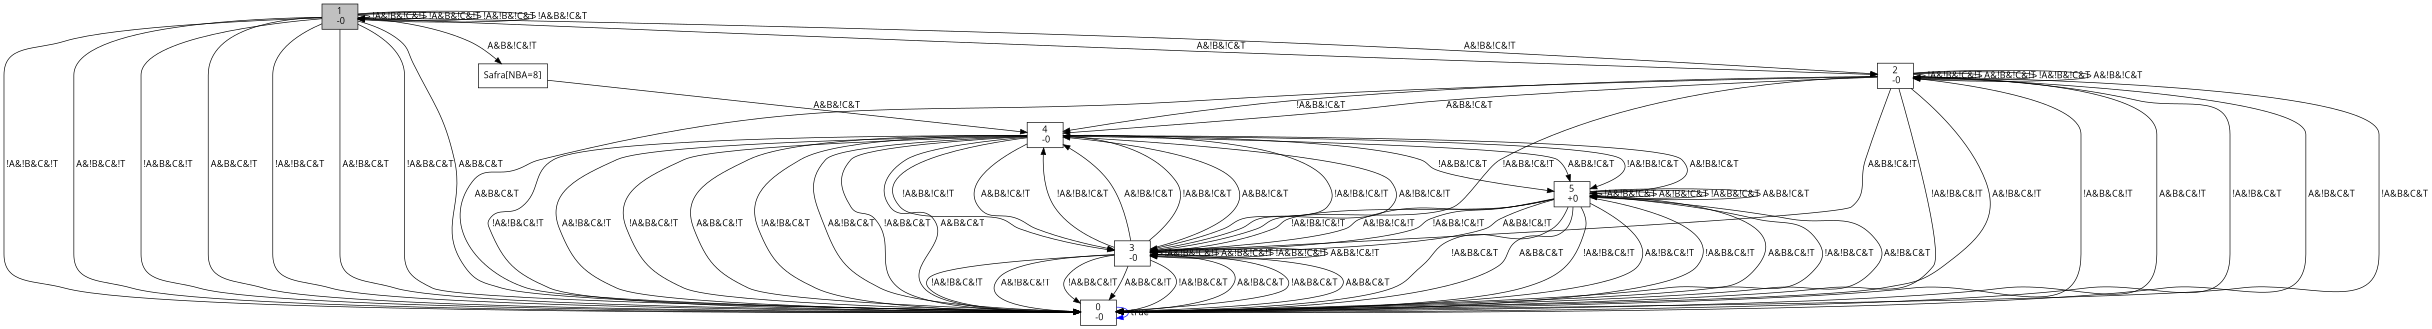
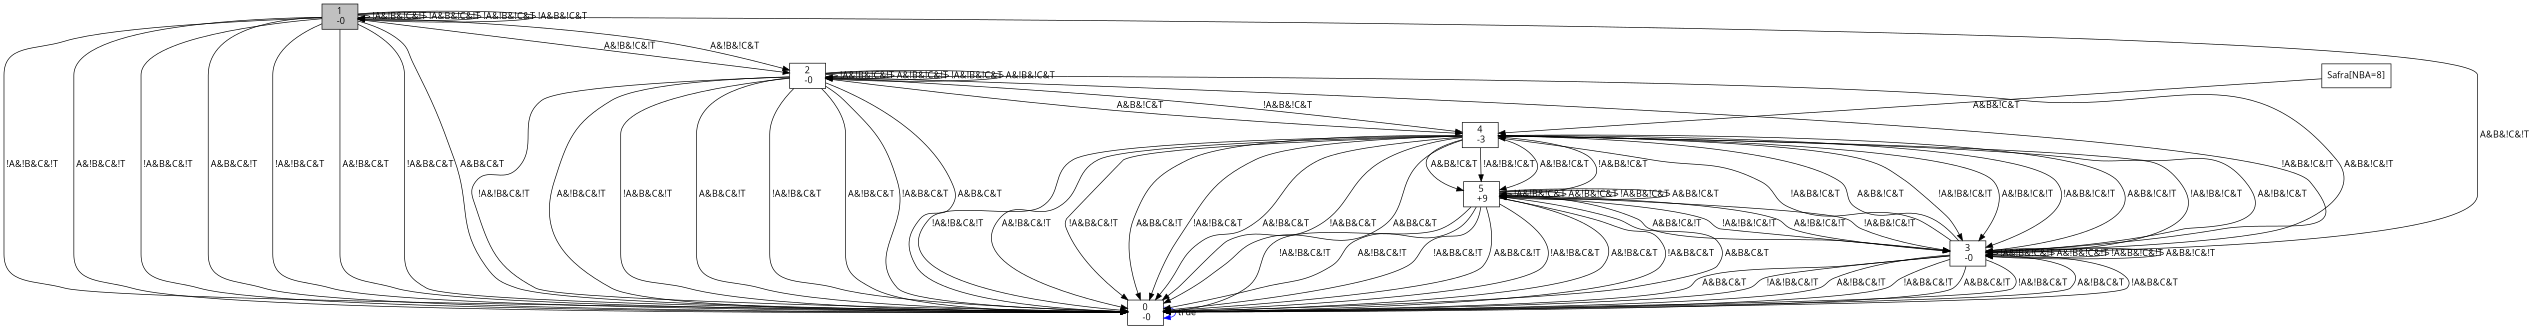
  digraph {
    fontname="Open Sans"
    node [fontname="Open Sans" shape=box]
    edge [constraints=false fontname="Open Sans"]
    n1 [label="Safra[NBA=8]"]
-   n2 [label="4\n -0"]
+   n2 [label="4\n -3"]
    n3 [label="0\n -0"]
    n4 [color=black fillcolor=grey label="1\n -0" style=filled]
    n5 [label="2\n -0"]
    n6 [label="3\n -0"]
-   n7 [label="5\n +0"]
+   n7 [label="5\n +9"]
    n1 -> n2 [label=" A&B&!C&T"]
    n2 -> n3 [label=" !A&!B&C&!T"]
    n2 -> n3 [label=" A&!B&C&!T"]
    n2 -> n3 [label=" !A&B&C&!T"]
    n2 -> n3 [label=" A&B&C&!T"]
    n2 -> n3 [label=" !A&!B&C&T"]
    n2 -> n3 [label=" A&!B&C&T"]
    n2 -> n3 [label=" !A&B&C&T"]
    n2 -> n3 [label=" A&B&C&T"]
    n2 -> n6 [label=" !A&!B&!C&!T"]
    n2 -> n6 [label=" A&!B&!C&!T"]
    n2 -> n6 [label=" !A&B&!C&!T"]
    n2 -> n6 [label=" A&B&!C&!T"]
    n2 -> n7 [label=" !A&!B&!C&T"]
    n2 -> n7 [label=" A&!B&!C&T"]
    n2 -> n7 [label=" !A&B&!C&T"]
    n2 -> n7 [label=" A&B&!C&T"]
    n3 -> n3 [color=blue label=" true"]
    n4 -> n3 [label=" !A&!B&C&!T"]
    n4 -> n3 [label=" A&!B&C&!T"]
    n4 -> n3 [label=" !A&B&C&!T"]
    n4 -> n3 [label=" A&B&C&!T"]
    n4 -> n3 [label=" !A&!B&C&T"]
    n4 -> n3 [label=" A&!B&C&T"]
    n4 -> n3 [label=" !A&B&C&T"]
    n4 -> n3 [label=" A&B&C&T"]
    n4 -> n4 [label=" !A&!B&!C&!T"]
    n4 -> n4 [label=" !A&B&!C&!T"]
    n4 -> n4 [label=" !A&!B&!C&T"]
    n4 -> n4 [label=" !A&B&!C&T"]
    n4 -> n5 [label=" A&!B&!C&!T"]
    n4 -> n5 [label=" A&!B&!C&T"]
-   n4 -> n1 [label=" A&B&!C&!T"]
+   n4 -> n6 [label=" A&B&!C&!T"]
    n5 -> n2 [label=" !A&B&!C&T"]
    n5 -> n2 [label=" A&B&!C&T"]
    n5 -> n3 [label=" !A&!B&C&!T"]
    n5 -> n3 [label=" A&!B&C&!T"]
    n5 -> n3 [label=" !A&B&C&!T"]
    n5 -> n3 [label=" A&B&C&!T"]
    n5 -> n3 [label=" !A&!B&C&T"]
    n5 -> n3 [label=" A&!B&C&T"]
    n5 -> n3 [label=" !A&B&C&T"]
    n5 -> n3 [label=" A&B&C&T"]
    n5 -> n5 [label=" !A&!B&!C&!T"]
    n5 -> n5 [label=" A&!B&!C&!T"]
    n5 -> n5 [label=" !A&!B&!C&T"]
    n5 -> n5 [label=" A&!B&!C&T"]
    n5 -> n6 [label=" !A&B&!C&!T"]
    n5 -> n6 [label=" A&B&!C&!T"]
    n6 -> n2 [label=" !A&!B&!C&T"]
    n6 -> n2 [label=" A&!B&!C&T"]
    n6 -> n2 [label=" !A&B&!C&T"]
    n6 -> n2 [label=" A&B&!C&T"]
    n6 -> n3 [label=" !A&!B&C&!T"]
    n6 -> n3 [label=" A&!B&C&!T"]
    n6 -> n3 [label=" !A&B&C&!T"]
    n6 -> n3 [label=" A&B&C&!T"]
    n6 -> n3 [label=" !A&!B&C&T"]
    n6 -> n3 [label=" A&!B&C&T"]
    n6 -> n3 [label=" !A&B&C&T"]
    n6 -> n3 [label=" A&B&C&T"]
    n6 -> n6 [label=" !A&!B&!C&!T"]
    n6 -> n6 [label=" A&!B&!C&!T"]
    n6 -> n6 [label=" !A&B&!C&!T"]
    n6 -> n6 [label=" A&B&!C&!T"]
    n7 -> n3 [label=" !A&!B&C&!T"]
    n7 -> n3 [label=" A&!B&C&!T"]
    n7 -> n3 [label=" !A&B&C&!T"]
    n7 -> n3 [label=" A&B&C&!T"]
    n7 -> n3 [label=" !A&!B&C&T"]
    n7 -> n3 [label=" A&!B&C&T"]
    n7 -> n3 [label=" !A&B&C&T"]
    n7 -> n3 [label=" A&B&C&T"]
    n7 -> n6 [label=" !A&!B&!C&!T"]
    n7 -> n6 [label=" A&!B&!C&!T"]
    n7 -> n6 [label=" !A&B&!C&!T"]
    n7 -> n6 [label=" A&B&!C&!T"]
    n7 -> n7 [label=" !A&!B&!C&T"]
    n7 -> n7 [label=" A&!B&!C&T"]
    n7 -> n7 [label=" !A&B&!C&T"]
    n7 -> n7 [label=" A&B&!C&T"]
  }
